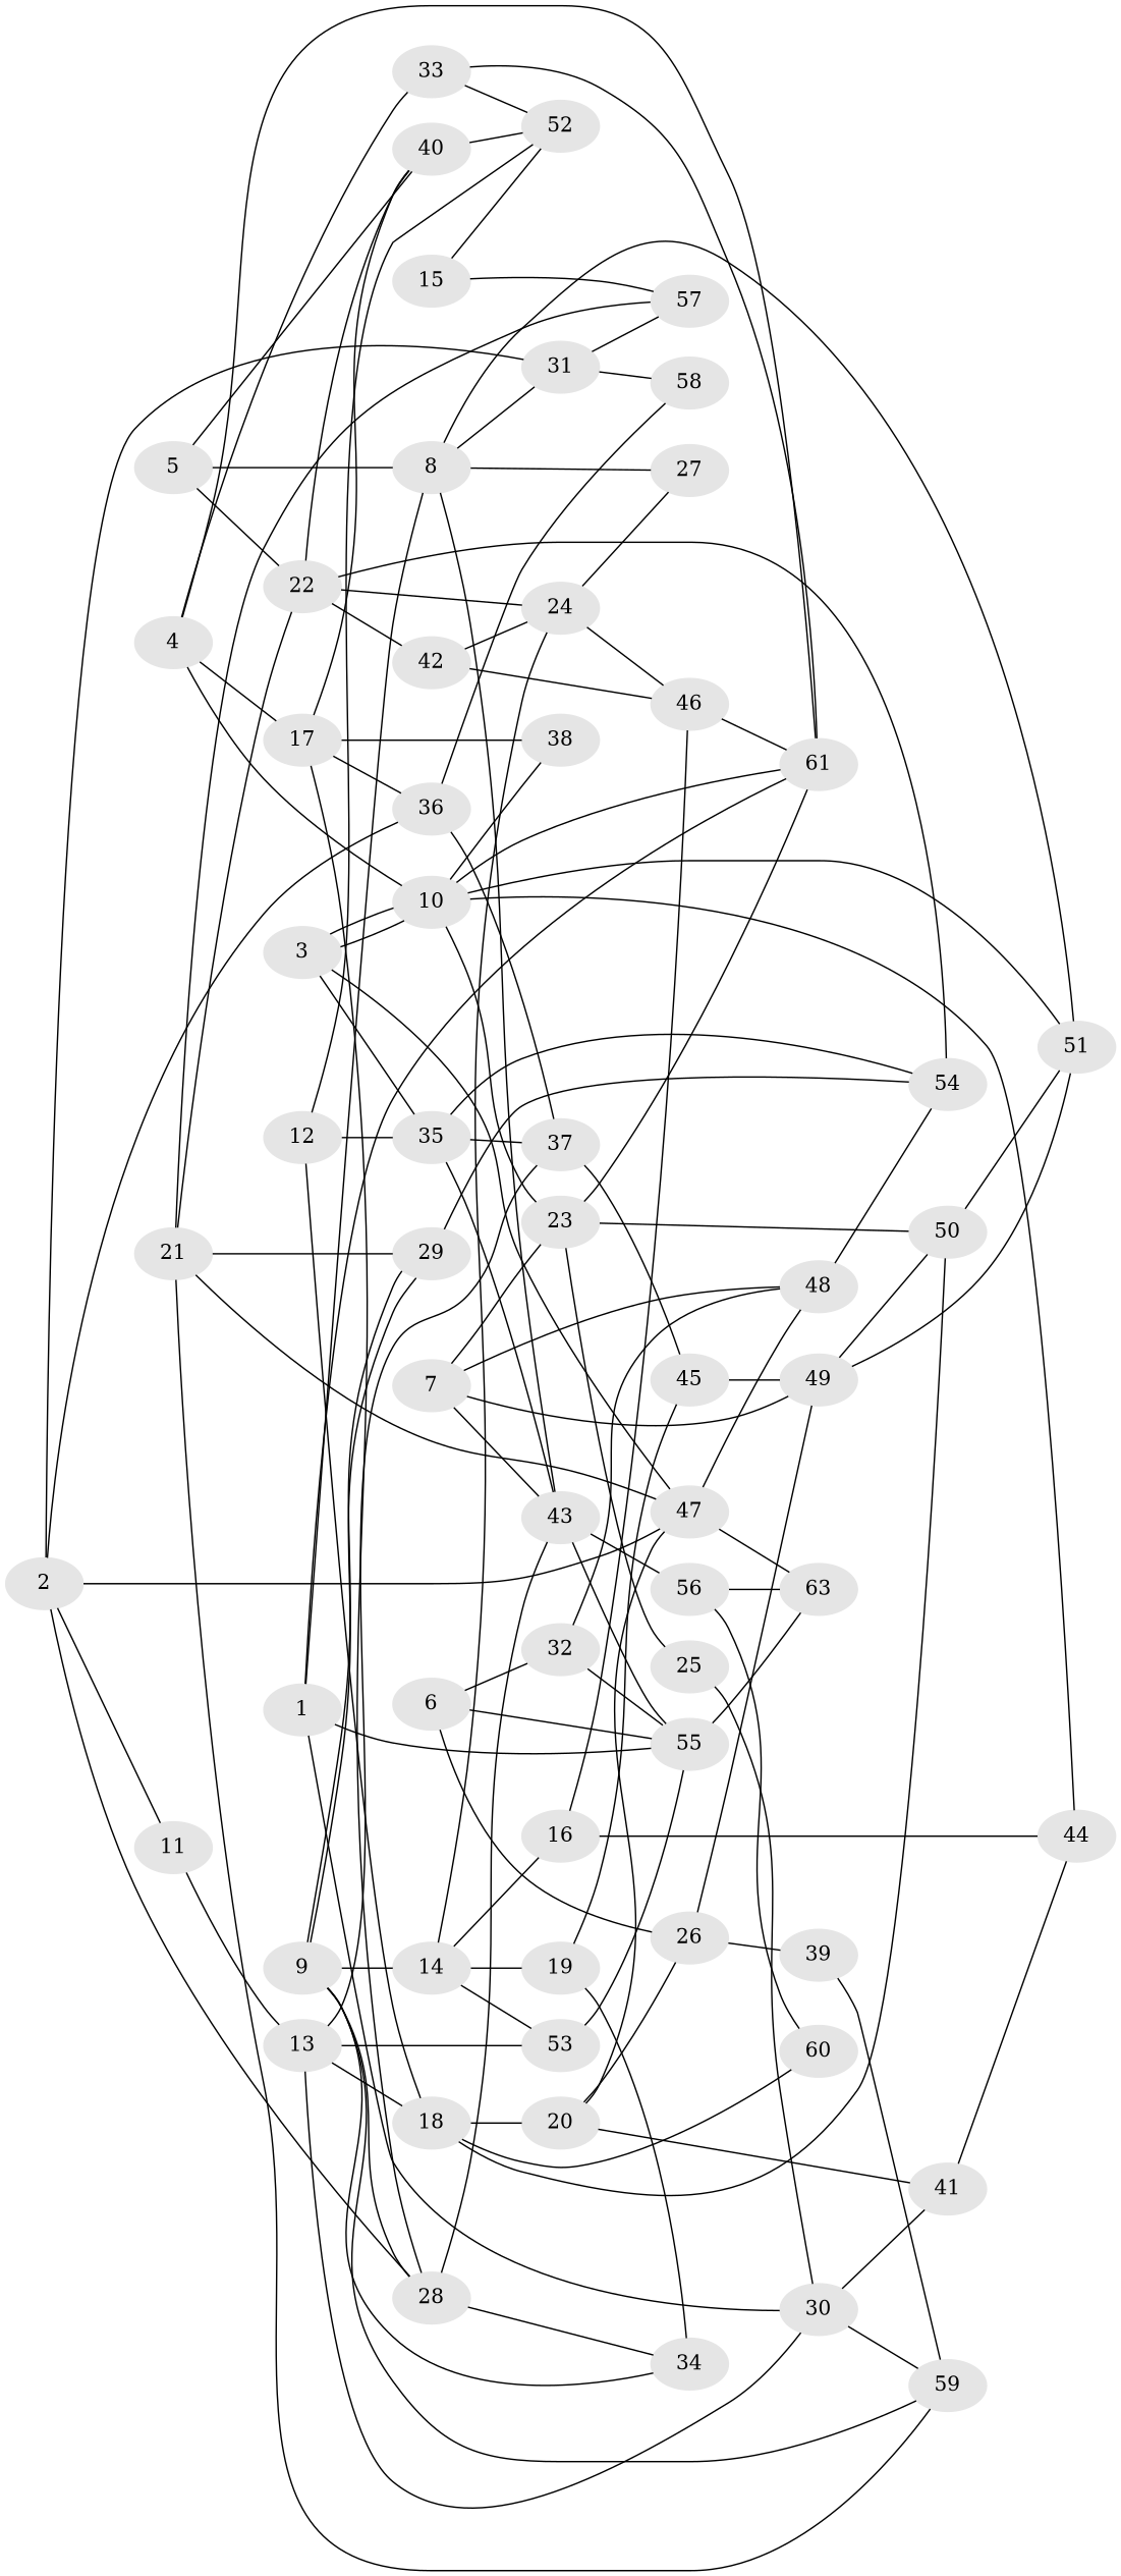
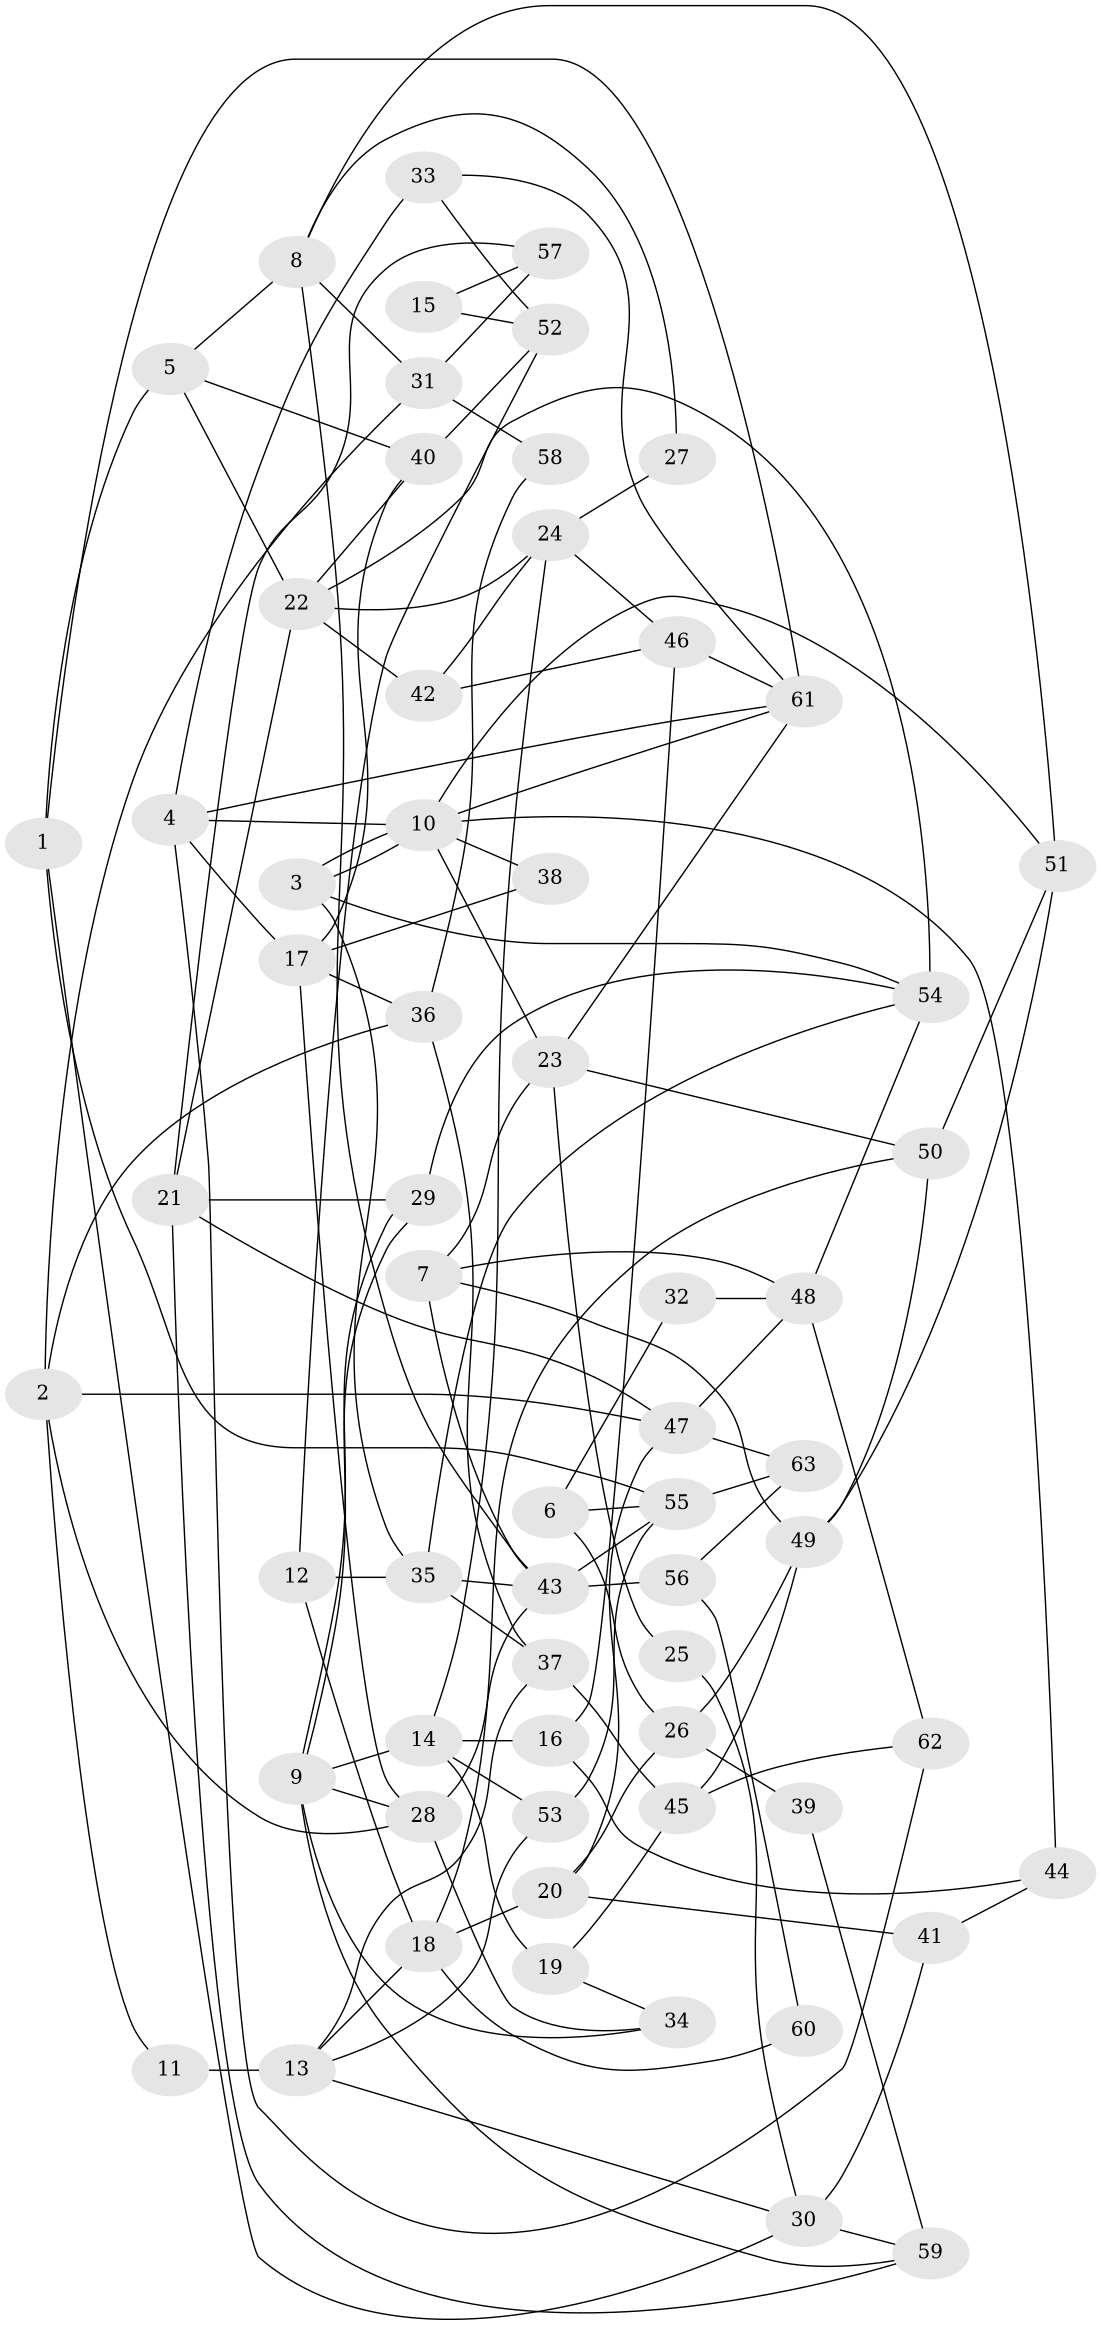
  graph {
    rankdir=LR
    node [color=gray90 style=filled]
    1
    5
    30
    55
    61
    8
    22
    40
    59
    41
    63
    2
    11
    28
    31
    36
    47
    13
    43
    34
    57
    58
    37
    48
    3
    10
    35
    23
    51
    38
    44
    54
    4
    17
    33
+   62
    52
    27
    24
    42
    6
    26
    32
    49
    39
    7
    50
    25
    56
    9
    14
    29
    53
    16
    19
    18
    12
    20
    60
    45
    46
    15
    21
-   1 -- 8
+   1 -- 5
    1 -- 30
    1 -- 55
    1 -- 61
    5 -- 8
    5 -- 22
    5 -- 40
    30 -- 59
    30 -- 41
    55 -- 63
    8 -- 31
    8 -- 43
    8 -- 51
    8 -- 27
    22 -- 40
    22 -- 54
    22 -- 24
    22 -- 42
    40 -- 52
    41 -- 44
    2 -- 11
    2 -- 28
    2 -- 31
    2 -- 36
    2 -- 47
    11 -- 13
    28 -- 43
    28 -- 34
    31 -- 57
    31 -- 58
    36 -- 58
    36 -- 37
    47 -- 63
    47 -- 48
    13 -- 30
    13 -- 37
    13 -- 53
    13 -- 18
    43 -- 55
    43 -- 56
    37 -- 45
    48 -- 54
-   3 -- 47
+   48 -- 62
+   3 -- 54
    3 -- 10
    3 -- 10
    3 -- 35
    10 -- 61
    10 -- 23
    10 -- 51
    10 -- 38
    10 -- 44
    35 -- 43
    35 -- 37
    35 -- 54
    23 -- 61
    23 -- 50
    23 -- 25
    4 -- 61
    4 -- 10
    4 -- 17
    4 -- 33
+   4 -- 62
    17 -- 40
    17 -- 28
    17 -- 36
    17 -- 38
    33 -- 61
    33 -- 52
    24 -- 27
    24 -- 46
    42 -- 24
    42 -- 46
    6 -- 55
    6 -- 26
    6 -- 32
    26 -- 49
    26 -- 39
-   32 -- 55
    32 -- 48
    49 -- 51
    49 -- 50
    39 -- 59
    7 -- 43
    7 -- 48
    7 -- 23
    7 -- 49
    50 -- 51
    25 -- 30
    56 -- 63
    56 -- 60
    9 -- 59
    9 -- 28
    9 -- 34
    9 -- 14
    9 -- 29
    9 -- 29
    14 -- 24
    14 -- 53
    14 -- 16
    14 -- 19
    29 -- 54
    53 -- 55
    16 -- 44
    16 -- 46
    19 -- 34
    19 -- 45
    18 -- 50
    18 -- 20
    18 -- 60
    12 -- 35
    12 -- 52
    12 -- 18
    20 -- 41
    20 -- 47
    20 -- 26
+   45 -- 62
    45 -- 49
    46 -- 61
    15 -- 57
    15 -- 52
    21 -- 22
    21 -- 59
    21 -- 47
    21 -- 57
    21 -- 29
  }
